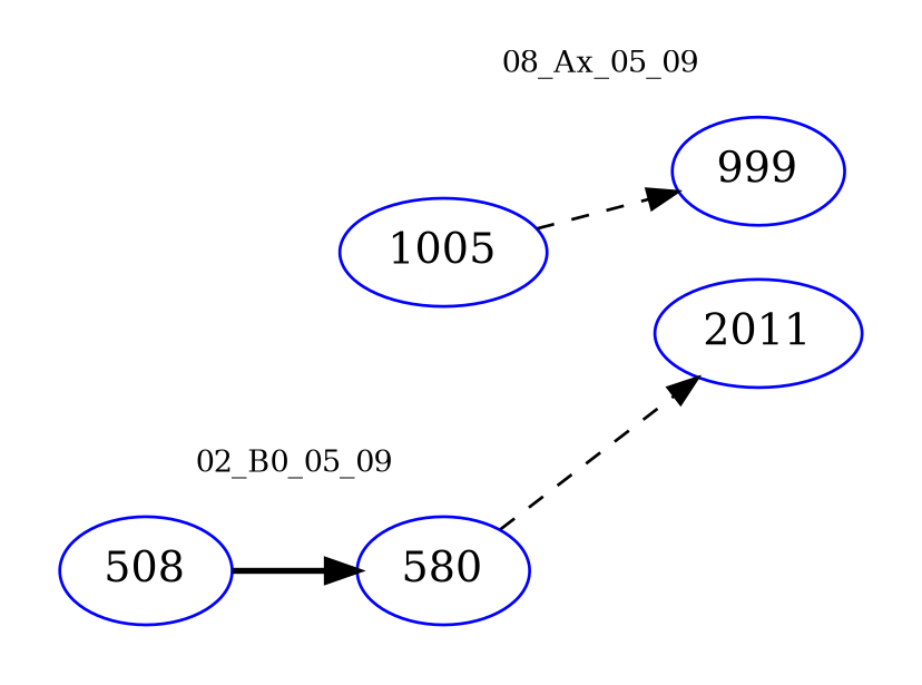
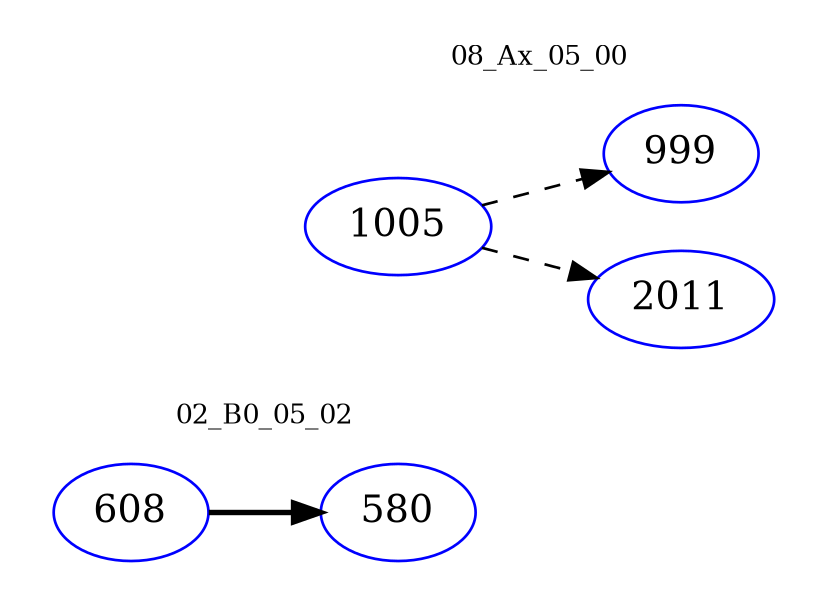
  digraph {
    rankdir=LR
    node [color=blue]
    edge [color=black style=dashed]
    n1 [label=1005]
    n2 [label=999]
    n3 [label=2011]
-   n4 [label=508]
+   n4 [label=608]
    n5 [label=580]
    subgraph cluster_1 {
      color=white
      fontsize=10
-     label="08_Ax_05_09"
+     label="08_Ax_05_00"
      n1
      n2
      n3
    }
    subgraph cluster_2 {
      color=white
      fontsize=10
-     label="02_B0_05_09"
+     label="02_B0_05_02"
      n4
      n5
    }
    n1 -> n2
-   n5 -> n3
+   n1 -> n3
    n4 -> n5 [style=bold]
  }
